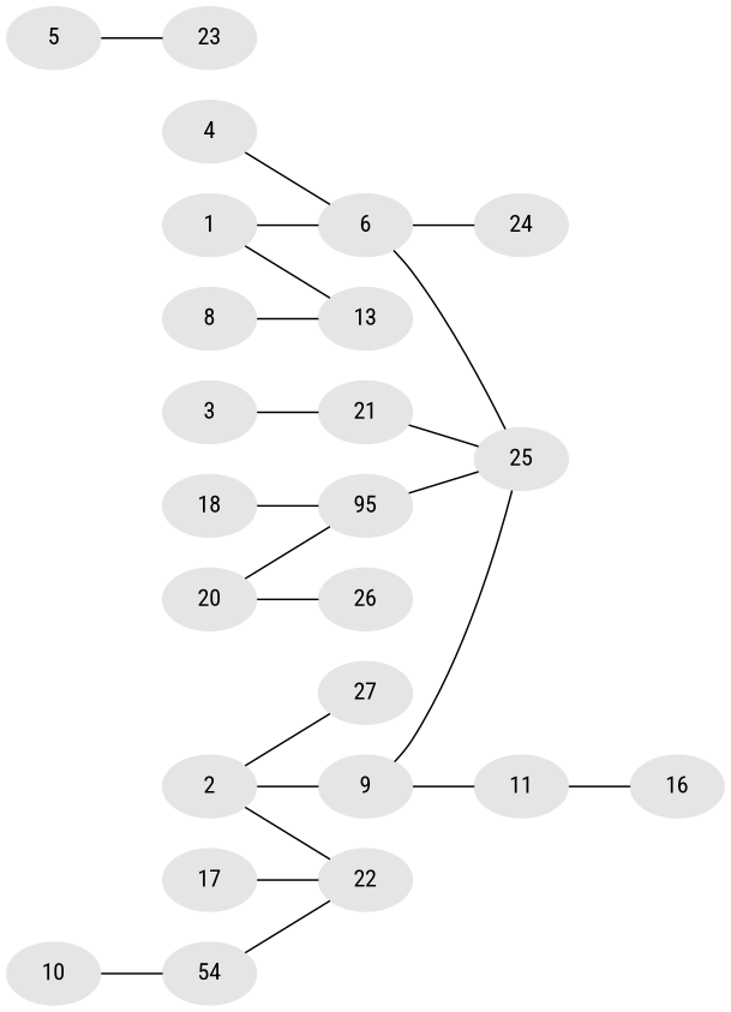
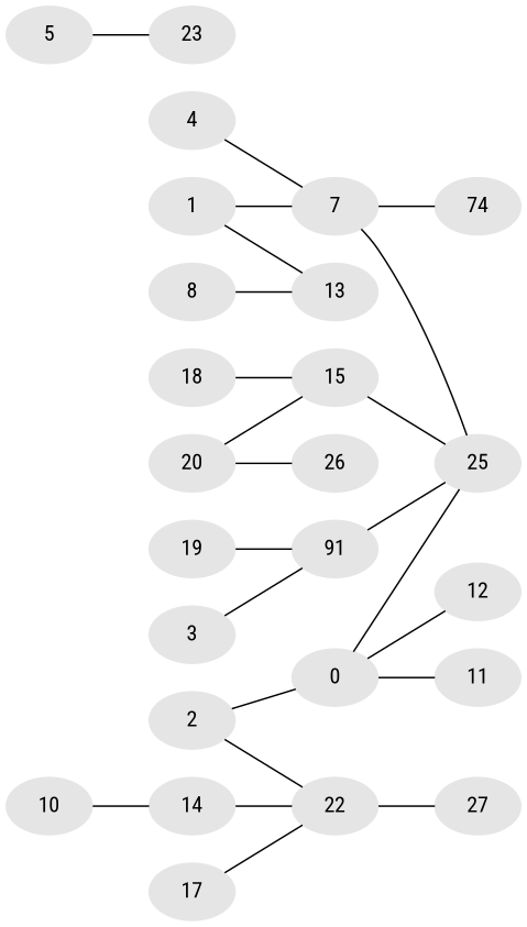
  graph {
    fontname="Roboto Condensed"
    rankdir=LR
    node [color=gray90 fontname="Roboto Condensed" style=filled]
    edge [fontname="Roboto Condensed" weight=1.0]
    1
-   7 [label=6]
+   7
    13
    25
-   24
+   24 [label=74]
    2
-   9
+   9 [label=0]
    22
    11
+   12
    27
    3
-   21
+   21 [label=91]
    4
    5
    23
    8
-   16
    10
-   14 [label=54]
-   15 [label=95]
+   14
+   15
    17
    18
+   19
    20
    26
    1 -- 7
    1 -- 13
    7 -- 25
    7 -- 24
    2 -- 9
    2 -- 22
    9 -- 25
    9 -- 11
-   2 -- 27
-   11 -- 16
+   9 -- 12
+   22 -- 27
    3 -- 21
    21 -- 25
    4 -- 7
    5 -- 23
    8 -- 13
    10 -- 14
    14 -- 22
    15 -- 25
    17 -- 22
    18 -- 15
+   19 -- 21
    20 -- 15
    20 -- 26
  }
